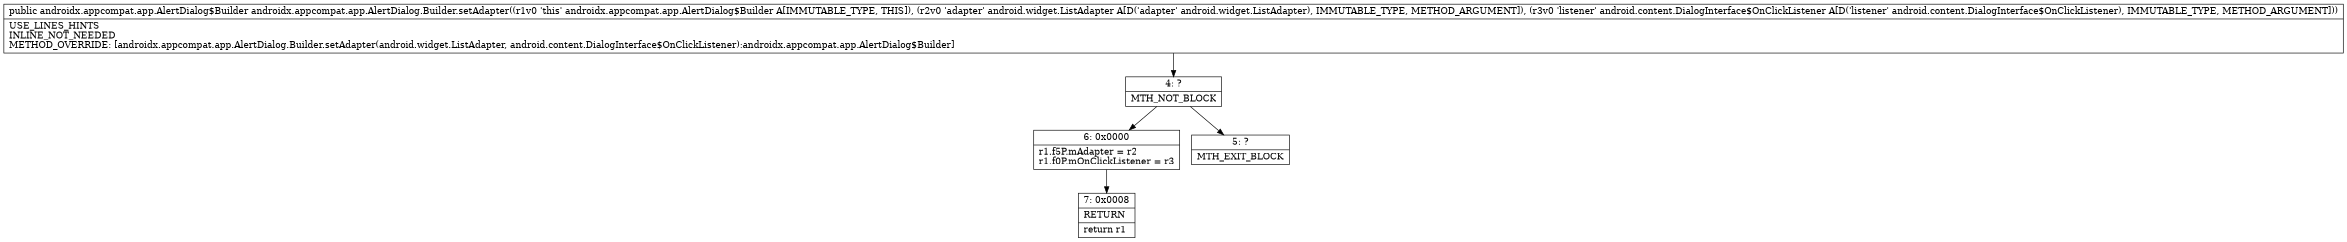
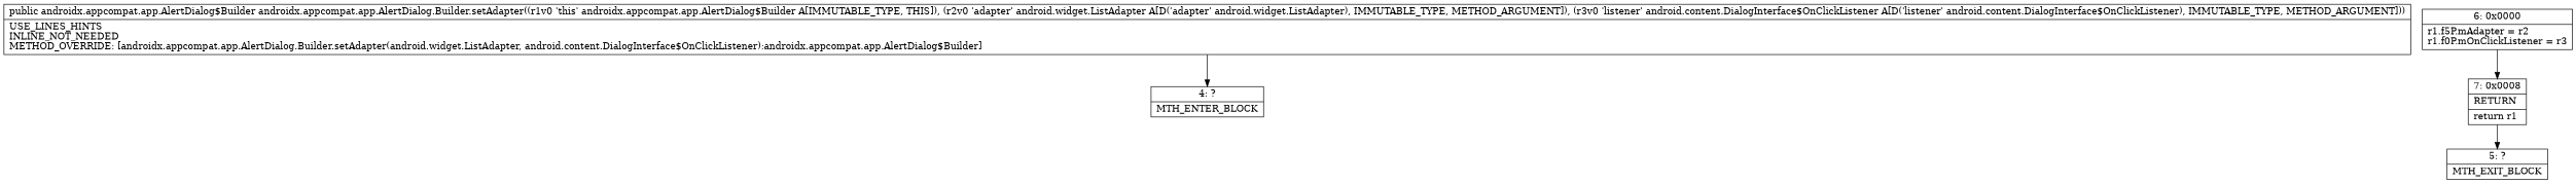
  digraph {
    node [shape=record]
-   n1 [label="{4\:\ ?|MTH_NOT_BLOCK\l}"]
+   n1 [label="{4\:\ ?|MTH_ENTER_BLOCK\l}"]
    n2 [label="{6\:\ 0x0000|r1.f5P.mAdapter = r2\lr1.f0P.mOnClickListener = r3\l}"]
    n3 [label="{7\:\ 0x0008|RETURN\l|return r1\l}"]
    n4 [label="{5\:\ ?|MTH_EXIT_BLOCK\l}"]
    n5 [label="{public androidx.appcompat.app.AlertDialog$Builder androidx.appcompat.app.AlertDialog.Builder.setAdapter((r1v0 'this' androidx.appcompat.app.AlertDialog$Builder A[IMMUTABLE_TYPE, THIS]), (r2v0 'adapter' android.widget.ListAdapter A[D('adapter' android.widget.ListAdapter), IMMUTABLE_TYPE, METHOD_ARGUMENT]), (r3v0 'listener' android.content.DialogInterface$OnClickListener A[D('listener' android.content.DialogInterface$OnClickListener), IMMUTABLE_TYPE, METHOD_ARGUMENT]))  | USE_LINES_HINTS\lINLINE_NOT_NEEDED\lMETHOD_OVERRIDE: [androidx.appcompat.app.AlertDialog.Builder.setAdapter(android.widget.ListAdapter, android.content.DialogInterface$OnClickListener):androidx.appcompat.app.AlertDialog$Builder]\l}"]
-   n1 -> n2
    n2 -> n3
-   n1 -> n4
+   n3 -> n4
    n5 -> n1
  }
